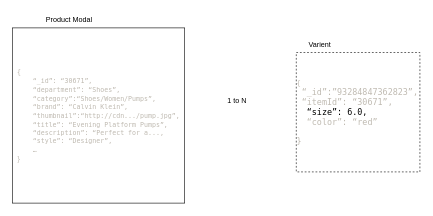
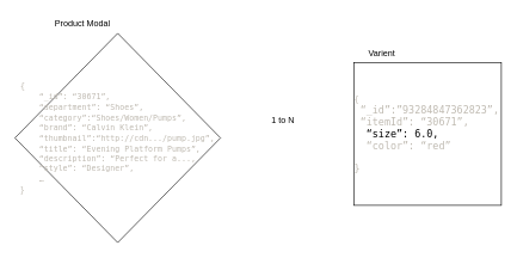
  <mxCell id="0" />
  <mxCell id="1" parent="0" />
- <mxCell id="2" value="&lt;div style=&quot;text-align: start;&quot;&gt;&lt;font style=&quot;--darkreader-inline-color: #bbb5ac;&quot; data-darkreader-inline-color=&quot;&quot; face=&quot;Menlo, monospace&quot; color=&quot;#bfbab1&quot;&gt;{&lt;/font&gt;&lt;/div&gt;&lt;div style=&quot;text-align: start;&quot;&gt;&lt;font style=&quot;--darkreader-inline-color: #bbb5ac;&quot; data-darkreader-inline-color=&quot;&quot; face=&quot;Menlo, monospace&quot; color=&quot;#bfbab1&quot;&gt;&lt;span style=&quot;font-size: 11px;&quot;&gt;&lt;span style=&quot;&quot;&gt;&lt;span style=&quot;white-space: pre;&quot;&gt;&amp;nbsp;&amp;nbsp;&amp;nbsp;&amp;nbsp;&lt;/span&gt;&lt;/span&gt;“_id”: “30671”,&lt;/span&gt;&lt;/font&gt;&lt;/div&gt;&lt;div style=&quot;text-align: start;&quot;&gt;&lt;font style=&quot;--darkreader-inline-color: #bbb5ac;&quot; data-darkreader-inline-color=&quot;&quot; face=&quot;Menlo, monospace&quot; color=&quot;#bfbab1&quot;&gt;&lt;span style=&quot;font-size: 11px;&quot;&gt;&lt;span style=&quot;&quot;&gt;&lt;span style=&quot;white-space: pre;&quot;&gt;&amp;nbsp;&amp;nbsp;&amp;nbsp;&amp;nbsp;&lt;/span&gt;&lt;/span&gt;“department”: “Shoes”,&lt;/span&gt;&lt;/font&gt;&lt;/div&gt;&lt;div style=&quot;text-align: start;&quot;&gt;&lt;font style=&quot;--darkreader-inline-color: #bbb5ac;&quot; data-darkreader-inline-color=&quot;&quot; face=&quot;Menlo, monospace&quot; color=&quot;#bfbab1&quot;&gt;&lt;span style=&quot;font-size: 11px;&quot;&gt;&lt;span style=&quot;&quot;&gt;&lt;span style=&quot;white-space: pre;&quot;&gt;&amp;nbsp;&amp;nbsp;&amp;nbsp;&amp;nbsp;&lt;/span&gt;&lt;/span&gt;“category”:“Shoes/Women/Pumps”,&lt;/span&gt;&lt;/font&gt;&lt;/div&gt;&lt;div style=&quot;text-align: start;&quot;&gt;&lt;font style=&quot;--darkreader-inline-color: #bbb5ac;&quot; data-darkreader-inline-color=&quot;&quot; face=&quot;Menlo, monospace&quot; color=&quot;#bfbab1&quot;&gt;&lt;span style=&quot;font-size: 11px;&quot;&gt;&lt;span style=&quot;&quot;&gt;&lt;span style=&quot;white-space: pre;&quot;&gt;&amp;nbsp;&amp;nbsp;&amp;nbsp;&amp;nbsp;&lt;/span&gt;&lt;/span&gt;“brand”: “Calvin Klein”,&lt;/span&gt;&lt;/font&gt;&lt;/div&gt;&lt;div style=&quot;text-align: start;&quot;&gt;&lt;font style=&quot;--darkreader-inline-color: #bbb5ac;&quot; data-darkreader-inline-color=&quot;&quot; face=&quot;Menlo, monospace&quot; color=&quot;#bfbab1&quot;&gt;&lt;span style=&quot;font-size: 11px;&quot;&gt;&lt;span style=&quot;&quot;&gt;&lt;span style=&quot;white-space: pre;&quot;&gt;&amp;nbsp;&amp;nbsp;&amp;nbsp;&amp;nbsp;&lt;/span&gt;&lt;/span&gt;“thumbnail”:“http://cdn.../pump.jpg”,&lt;/span&gt;&lt;/font&gt;&lt;/div&gt;&lt;div style=&quot;text-align: start;&quot;&gt;&lt;font style=&quot;--darkreader-inline-color: #bbb5ac;&quot; data-darkreader-inline-color=&quot;&quot; face=&quot;Menlo, monospace&quot; color=&quot;#bfbab1&quot;&gt;&lt;span style=&quot;font-size: 11px;&quot;&gt;&lt;span style=&quot;&quot;&gt;&lt;span style=&quot;white-space: pre;&quot;&gt;&amp;nbsp;&amp;nbsp;&amp;nbsp;&amp;nbsp;&lt;/span&gt;&lt;/span&gt;“title”: “Evening Platform Pumps”,&lt;/span&gt;&lt;/font&gt;&lt;/div&gt;&lt;div style=&quot;text-align: start;&quot;&gt;&lt;font style=&quot;--darkreader-inline-color: #bbb5ac;&quot; data-darkreader-inline-color=&quot;&quot; face=&quot;Menlo, monospace&quot; color=&quot;#bfbab1&quot;&gt;&lt;span style=&quot;font-size: 11px;&quot;&gt;&lt;span style=&quot;&quot;&gt;&lt;span style=&quot;white-space: pre;&quot;&gt;&amp;nbsp;&amp;nbsp;&amp;nbsp;&amp;nbsp;&lt;/span&gt;&lt;/span&gt;“description”: “Perfect for a...,&lt;/span&gt;&lt;/font&gt;&lt;/div&gt;&lt;div style=&quot;text-align: start;&quot;&gt;&lt;font style=&quot;--darkreader-inline-color: #bbb5ac;&quot; data-darkreader-inline-color=&quot;&quot; face=&quot;Menlo, monospace&quot; color=&quot;#bfbab1&quot;&gt;&lt;span style=&quot;font-size: 11px;&quot;&gt;&lt;span style=&quot;&quot;&gt;&lt;span style=&quot;white-space: pre;&quot;&gt;&amp;nbsp;&amp;nbsp;&amp;nbsp;&amp;nbsp;&lt;/span&gt;&lt;/span&gt;“style”: “Designer”,&lt;/span&gt;&lt;/font&gt;&lt;/div&gt;&lt;div style=&quot;text-align: start;&quot;&gt;&lt;font style=&quot;--darkreader-inline-color: #bbb5ac;&quot; data-darkreader-inline-color=&quot;&quot; face=&quot;Menlo, monospace&quot; color=&quot;#bfbab1&quot;&gt;&lt;span style=&quot;font-size: 11px;&quot;&gt;&lt;span style=&quot;&quot;&gt;&lt;span style=&quot;white-space: pre;&quot;&gt;&amp;nbsp;&amp;nbsp;&amp;nbsp;&amp;nbsp;&lt;/span&gt;&lt;/span&gt;…&lt;/span&gt;&lt;/font&gt;&lt;/div&gt;&lt;div style=&quot;text-align: start;&quot;&gt;&lt;font style=&quot;--darkreader-inline-color: #bbb5ac;&quot; data-darkreader-inline-color=&quot;&quot; face=&quot;Menlo, monospace&quot; color=&quot;#bfbab1&quot;&gt;&lt;span style=&quot;font-size: 11px;&quot;&gt;}&lt;/span&gt;&lt;/font&gt;&lt;/div&gt;" style="rounded=0;whiteSpace=wrap;html=1;" vertex="1" parent="1"><mxGeometry x="20" y="46" width="287" height="292" as="geometry" /></mxCell>
+ <mxCell id="2" value="&lt;div style=&quot;text-align: start;&quot;&gt;&lt;font style=&quot;--darkreader-inline-color: #bbb5ac;&quot; data-darkreader-inline-color=&quot;&quot; face=&quot;Menlo, monospace&quot; color=&quot;#bfbab1&quot;&gt;{&lt;/font&gt;&lt;/div&gt;&lt;div style=&quot;text-align: start;&quot;&gt;&lt;font style=&quot;--darkreader-inline-color: #bbb5ac;&quot; data-darkreader-inline-color=&quot;&quot; face=&quot;Menlo, monospace&quot; color=&quot;#bfbab1&quot;&gt;&lt;span style=&quot;font-size: 11px;&quot;&gt;&lt;span style=&quot;&quot;&gt;&lt;span style=&quot;white-space: pre;&quot;&gt;&amp;nbsp;&amp;nbsp;&amp;nbsp;&amp;nbsp;&lt;/span&gt;&lt;/span&gt;“_id”: “30671”,&lt;/span&gt;&lt;/font&gt;&lt;/div&gt;&lt;div style=&quot;text-align: start;&quot;&gt;&lt;font style=&quot;--darkreader-inline-color: #bbb5ac;&quot; data-darkreader-inline-color=&quot;&quot; face=&quot;Menlo, monospace&quot; color=&quot;#bfbab1&quot;&gt;&lt;span style=&quot;font-size: 11px;&quot;&gt;&lt;span style=&quot;&quot;&gt;&lt;span style=&quot;white-space: pre;&quot;&gt;&amp;nbsp;&amp;nbsp;&amp;nbsp;&amp;nbsp;&lt;/span&gt;&lt;/span&gt;“department”: “Shoes”,&lt;/span&gt;&lt;/font&gt;&lt;/div&gt;&lt;div style=&quot;text-align: start;&quot;&gt;&lt;font style=&quot;--darkreader-inline-color: #bbb5ac;&quot; data-darkreader-inline-color=&quot;&quot; face=&quot;Menlo, monospace&quot; color=&quot;#bfbab1&quot;&gt;&lt;span style=&quot;font-size: 11px;&quot;&gt;&lt;span style=&quot;&quot;&gt;&lt;span style=&quot;white-space: pre;&quot;&gt;&amp;nbsp;&amp;nbsp;&amp;nbsp;&amp;nbsp;&lt;/span&gt;&lt;/span&gt;“category”:“Shoes/Women/Pumps”,&lt;/span&gt;&lt;/font&gt;&lt;/div&gt;&lt;div style=&quot;text-align: start;&quot;&gt;&lt;font style=&quot;--darkreader-inline-color: #bbb5ac;&quot; data-darkreader-inline-color=&quot;&quot; face=&quot;Menlo, monospace&quot; color=&quot;#bfbab1&quot;&gt;&lt;span style=&quot;font-size: 11px;&quot;&gt;&lt;span style=&quot;&quot;&gt;&lt;span style=&quot;white-space: pre;&quot;&gt;&amp;nbsp;&amp;nbsp;&amp;nbsp;&amp;nbsp;&lt;/span&gt;&lt;/span&gt;“brand”: “Calvin Klein”,&lt;/span&gt;&lt;/font&gt;&lt;/div&gt;&lt;div style=&quot;text-align: start;&quot;&gt;&lt;font style=&quot;--darkreader-inline-color: #bbb5ac;&quot; data-darkreader-inline-color=&quot;&quot; face=&quot;Menlo, monospace&quot; color=&quot;#bfbab1&quot;&gt;&lt;span style=&quot;font-size: 11px;&quot;&gt;&lt;span style=&quot;&quot;&gt;&lt;span style=&quot;white-space: pre;&quot;&gt;&amp;nbsp;&amp;nbsp;&amp;nbsp;&amp;nbsp;&lt;/span&gt;&lt;/span&gt;“thumbnail”:“http://cdn.../pump.jpg”,&lt;/span&gt;&lt;/font&gt;&lt;/div&gt;&lt;div style=&quot;text-align: start;&quot;&gt;&lt;font style=&quot;--darkreader-inline-color: #bbb5ac;&quot; data-darkreader-inline-color=&quot;&quot; face=&quot;Menlo, monospace&quot; color=&quot;#bfbab1&quot;&gt;&lt;span style=&quot;font-size: 11px;&quot;&gt;&lt;span style=&quot;&quot;&gt;&lt;span style=&quot;white-space: pre;&quot;&gt;&amp;nbsp;&amp;nbsp;&amp;nbsp;&amp;nbsp;&lt;/span&gt;&lt;/span&gt;“title”: “Evening Platform Pumps”,&lt;/span&gt;&lt;/font&gt;&lt;/div&gt;&lt;div style=&quot;text-align: start;&quot;&gt;&lt;font style=&quot;--darkreader-inline-color: #bbb5ac;&quot; data-darkreader-inline-color=&quot;&quot; face=&quot;Menlo, monospace&quot; color=&quot;#bfbab1&quot;&gt;&lt;span style=&quot;font-size: 11px;&quot;&gt;&lt;span style=&quot;&quot;&gt;&lt;span style=&quot;white-space: pre;&quot;&gt;&amp;nbsp;&amp;nbsp;&amp;nbsp;&amp;nbsp;&lt;/span&gt;&lt;/span&gt;“description”: “Perfect for a...,&lt;/span&gt;&lt;/font&gt;&lt;/div&gt;&lt;div style=&quot;text-align: start;&quot;&gt;&lt;font style=&quot;--darkreader-inline-color: #bbb5ac;&quot; data-darkreader-inline-color=&quot;&quot; face=&quot;Menlo, monospace&quot; color=&quot;#bfbab1&quot;&gt;&lt;span style=&quot;font-size: 11px;&quot;&gt;&lt;span style=&quot;&quot;&gt;&lt;span style=&quot;white-space: pre;&quot;&gt;&amp;nbsp;&amp;nbsp;&amp;nbsp;&amp;nbsp;&lt;/span&gt;&lt;/span&gt;“style”: “Designer”,&lt;/span&gt;&lt;/font&gt;&lt;/div&gt;&lt;div style=&quot;text-align: start;&quot;&gt;&lt;font style=&quot;--darkreader-inline-color: #bbb5ac;&quot; data-darkreader-inline-color=&quot;&quot; face=&quot;Menlo, monospace&quot; color=&quot;#bfbab1&quot;&gt;&lt;span style=&quot;font-size: 11px;&quot;&gt;&lt;span style=&quot;&quot;&gt;&lt;span style=&quot;white-space: pre;&quot;&gt;&amp;nbsp;&amp;nbsp;&amp;nbsp;&amp;nbsp;&lt;/span&gt;&lt;/span&gt;…&lt;/span&gt;&lt;/font&gt;&lt;/div&gt;&lt;div style=&quot;text-align: start;&quot;&gt;&lt;font style=&quot;--darkreader-inline-color: #bbb5ac;&quot; data-darkreader-inline-color=&quot;&quot; face=&quot;Menlo, monospace&quot; color=&quot;#bfbab1&quot;&gt;&lt;span style=&quot;font-size: 11px;&quot;&gt;}&lt;/span&gt;&lt;/font&gt;&lt;/div&gt;" style="rhombus;whiteSpace=wrap;html=1;" vertex="1" parent="1"><mxGeometry x="20" y="46" width="287" height="292" as="geometry" /></mxCell>
  <mxCell id="3" value="Product Modal" style="text;html=1;align=center;verticalAlign=middle;resizable=0;points=[];autosize=1;strokeColor=none;fillColor=none;" vertex="1" parent="1"><mxGeometry x="66" y="20" width="95" height="26" as="geometry" /></mxCell>
- <mxCell id="4" value="&lt;div style=&quot;text-align: start;&quot;&gt;&lt;font style=&quot;--darkreader-inline-color: #bbb5ac;&quot; data-darkreader-inline-color=&quot;&quot; face=&quot;Menlo, monospace&quot; color=&quot;#bfbab1&quot;&gt;{&lt;/font&gt;&lt;/div&gt;&lt;div style=&quot;text-align: start;&quot;&gt;&lt;font style=&quot;--darkreader-inline-color: #bbb5ac;&quot; data-darkreader-inline-color=&quot;&quot; face=&quot;Menlo, monospace&quot; color=&quot;#bfbab1&quot;&gt;&lt;span style=&quot;font-size: 14px;&quot;&gt;&lt;span style=&quot;&quot;&gt;&lt;span style=&quot;white-space: pre;&quot;&gt;&amp;nbsp;&lt;/span&gt;&lt;/span&gt;“_id”:”93284847362823”,&lt;/span&gt;&lt;/font&gt;&lt;/div&gt;&lt;div style=&quot;text-align: start;&quot;&gt;&lt;font style=&quot;--darkreader-inline-color: #bbb5ac;&quot; data-darkreader-inline-color=&quot;&quot; face=&quot;Menlo, monospace&quot; color=&quot;#bfbab1&quot;&gt;&lt;span style=&quot;font-size: 14px;&quot;&gt;&lt;span style=&quot;&quot;&gt;&lt;span style=&quot;white-space: pre;&quot;&gt;&amp;nbsp;&lt;/span&gt;&lt;/span&gt;“itemId”: “30671”, &lt;/span&gt;&lt;/font&gt;&lt;span data-darkreader-inline-bgcolor=&quot;&quot; data-darkreader-inline-color=&quot;&quot; style=&quot;font-size: 14px; color: var(--darkreader-inline-color); font-family: Menlo, monospace; background-color: initial; --darkreader-inline-color: var(--darkreader-text--darkreader-inline-color); --darkreader-inline-bgcolor: initial;&quot;&gt;&lt;span style=&quot;white-space: pre;&quot;&gt;&amp;nbsp;&amp;nbsp;&lt;/span&gt;&lt;/span&gt;&lt;span data-darkreader-inline-bgcolor=&quot;&quot; data-darkreader-inline-color=&quot;&quot; style=&quot;font-size: 14px; color: var(--darkreader-inline-color); font-family: Menlo, monospace; background-color: initial; --darkreader-inline-color: var(--darkreader-text--darkreader-inline-color); --darkreader-inline-bgcolor: initial;&quot;&gt;“size”: 6.0,&lt;/span&gt;&lt;/div&gt;&lt;div style=&quot;text-align: start;&quot;&gt;&lt;font style=&quot;--darkreader-inline-color: #bbb5ac;&quot; data-darkreader-inline-color=&quot;&quot; face=&quot;Menlo, monospace&quot; color=&quot;#bfbab1&quot;&gt;&lt;span style=&quot;font-size: 14px;&quot;&gt;&lt;span style=&quot;&quot;&gt;&lt;span style=&quot;white-space: pre;&quot;&gt;&amp;nbsp;&amp;nbsp;&lt;/span&gt;&lt;/span&gt;“color”: “red”&lt;/span&gt;&lt;/font&gt;&lt;/div&gt;&lt;div style=&quot;text-align: start;&quot;&gt;&lt;br&gt;&lt;/div&gt;&lt;div style=&quot;text-align: start;&quot;&gt;&lt;font style=&quot;--darkreader-inline-color: #bbb5ac;&quot; data-darkreader-inline-color=&quot;&quot; face=&quot;Menlo, monospace&quot; color=&quot;#bfbab1&quot;&gt;&lt;span style=&quot;font-size: 14px;&quot;&gt;}&lt;/span&gt;&lt;/font&gt;&lt;/div&gt;" style="rounded=0;whiteSpace=wrap;html=1;dashed=1;" vertex="1" parent="1"><mxGeometry x="493" y="87" width="206" height="199" as="geometry" /></mxCell>
+ <mxCell id="4" value="&lt;div style=&quot;text-align: start;&quot;&gt;&lt;font style=&quot;--darkreader-inline-color: #bbb5ac;&quot; data-darkreader-inline-color=&quot;&quot; face=&quot;Menlo, monospace&quot; color=&quot;#bfbab1&quot;&gt;{&lt;/font&gt;&lt;/div&gt;&lt;div style=&quot;text-align: start;&quot;&gt;&lt;font style=&quot;--darkreader-inline-color: #bbb5ac;&quot; data-darkreader-inline-color=&quot;&quot; face=&quot;Menlo, monospace&quot; color=&quot;#bfbab1&quot;&gt;&lt;span style=&quot;font-size: 14px;&quot;&gt;&lt;span style=&quot;&quot;&gt;&lt;span style=&quot;white-space: pre;&quot;&gt;&amp;nbsp;&lt;/span&gt;&lt;/span&gt;“_id”:”93284847362823”,&lt;/span&gt;&lt;/font&gt;&lt;/div&gt;&lt;div style=&quot;text-align: start;&quot;&gt;&lt;font style=&quot;--darkreader-inline-color: #bbb5ac;&quot; data-darkreader-inline-color=&quot;&quot; face=&quot;Menlo, monospace&quot; color=&quot;#bfbab1&quot;&gt;&lt;span style=&quot;font-size: 14px;&quot;&gt;&lt;span style=&quot;&quot;&gt;&lt;span style=&quot;white-space: pre;&quot;&gt;&amp;nbsp;&lt;/span&gt;&lt;/span&gt;“itemId”: “30671”, &lt;/span&gt;&lt;/font&gt;&lt;span data-darkreader-inline-bgcolor=&quot;&quot; data-darkreader-inline-color=&quot;&quot; style=&quot;font-size: 14px; color: var(--darkreader-inline-color); font-family: Menlo, monospace; background-color: initial; --darkreader-inline-color: var(--darkreader-text--darkreader-inline-color); --darkreader-inline-bgcolor: initial;&quot;&gt;&lt;span style=&quot;white-space: pre;&quot;&gt;&amp;nbsp;&amp;nbsp;&lt;/span&gt;&lt;/span&gt;&lt;span data-darkreader-inline-bgcolor=&quot;&quot; data-darkreader-inline-color=&quot;&quot; style=&quot;font-size: 14px; color: var(--darkreader-inline-color); font-family: Menlo, monospace; background-color: initial; --darkreader-inline-color: var(--darkreader-text--darkreader-inline-color); --darkreader-inline-bgcolor: initial;&quot;&gt;“size”: 6.0,&lt;/span&gt;&lt;/div&gt;&lt;div style=&quot;text-align: start;&quot;&gt;&lt;font style=&quot;--darkreader-inline-color: #bbb5ac;&quot; data-darkreader-inline-color=&quot;&quot; face=&quot;Menlo, monospace&quot; color=&quot;#bfbab1&quot;&gt;&lt;span style=&quot;font-size: 14px;&quot;&gt;&lt;span style=&quot;&quot;&gt;&lt;span style=&quot;white-space: pre;&quot;&gt;&amp;nbsp;&amp;nbsp;&lt;/span&gt;&lt;/span&gt;“color”: “red”&lt;/span&gt;&lt;/font&gt;&lt;/div&gt;&lt;div style=&quot;text-align: start;&quot;&gt;&lt;br&gt;&lt;/div&gt;&lt;div style=&quot;text-align: start;&quot;&gt;&lt;font style=&quot;--darkreader-inline-color: #bbb5ac;&quot; data-darkreader-inline-color=&quot;&quot; face=&quot;Menlo, monospace&quot; color=&quot;#bfbab1&quot;&gt;&lt;span style=&quot;font-size: 14px;&quot;&gt;}&lt;/span&gt;&lt;/font&gt;&lt;/div&gt;" style="rounded=0;whiteSpace=wrap;html=1;" vertex="1" parent="1"><mxGeometry x="493" y="87" width="206" height="199" as="geometry" /></mxCell>
  <mxCell id="5" value="Varient" style="text;html=1;align=center;verticalAlign=middle;resizable=0;points=[];autosize=1;strokeColor=none;fillColor=none;" vertex="1" parent="1"><mxGeometry x="504" y="61" width="55" height="26" as="geometry" /></mxCell>
  <mxCell id="6" value="1 to N" style="text;html=1;align=center;verticalAlign=middle;resizable=0;points=[];autosize=1;strokeColor=none;fillColor=none;" vertex="1" parent="1"><mxGeometry x="369" y="155" width="50" height="26" as="geometry" /></mxCell>
